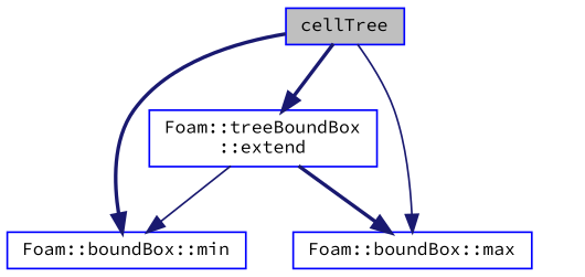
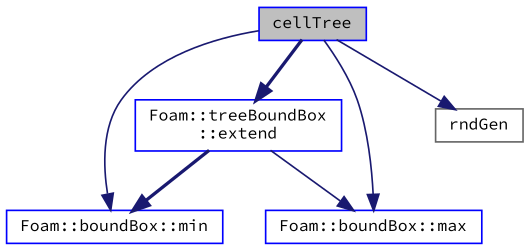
  digraph {
    fontname="Source Code Pro"
    rankdir=TB
    node [color=blue fontname="Source Code Pro" fontsize=10 shape=record]
    edge [color=midnightblue fontname="Source Code Pro" fontsize=10 labelfontname=FreeSans labelfontsize=10 style=solid]
    n1 [fillcolor=grey75 fontcolor=black height=0.2 label=cellTree style=filled width=0.4]
    n2 [height=0.2 label="Foam::treeBoundBox\l::extend" width=0.4]
    n3 [height=0.2 label="Foam::boundBox::min" width=0.4]
    n4 [height=0.2 label="Foam::boundBox::max" width=0.4]
+   n5 [color=gray40 height=0.2 label=rndGen width=0.4]
    n1 -> n2 [style=bold]
-   n1 -> n3 [style=bold]
+   n1 -> n3
    n1 -> n4
-   n2 -> n3
-   n2 -> n4 [style=bold]
+   n1 -> n5
+   n2 -> n3 [style=bold]
+   n2 -> n4
  }
